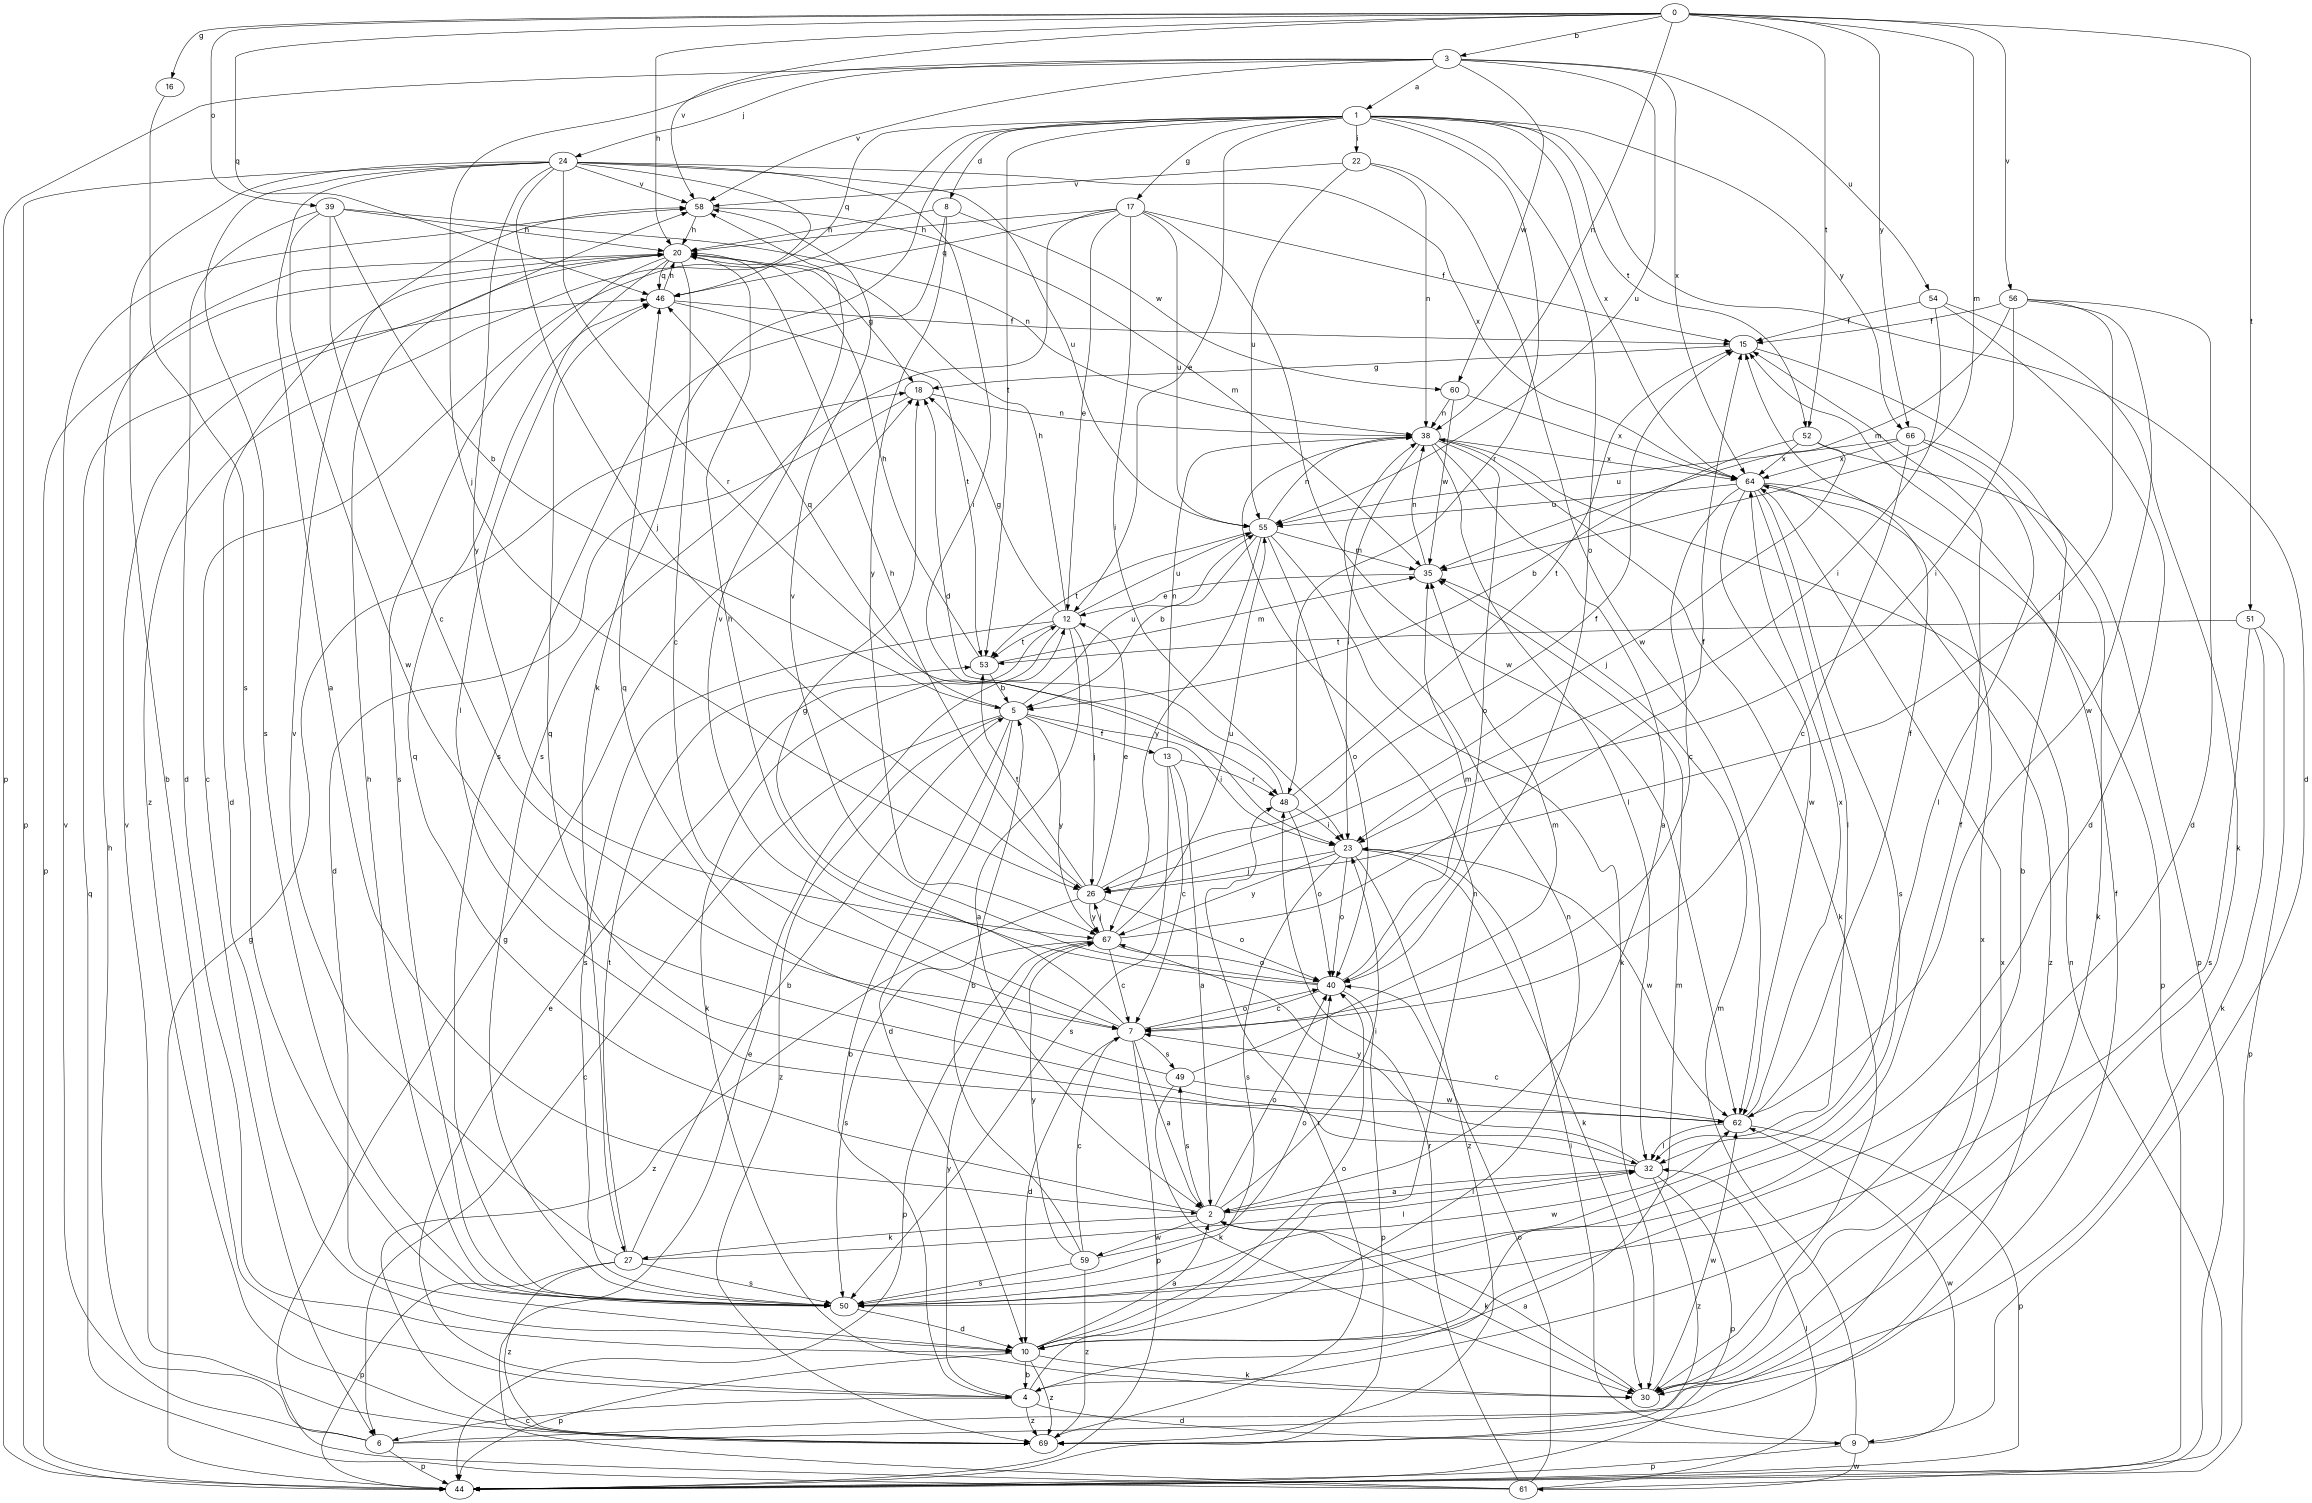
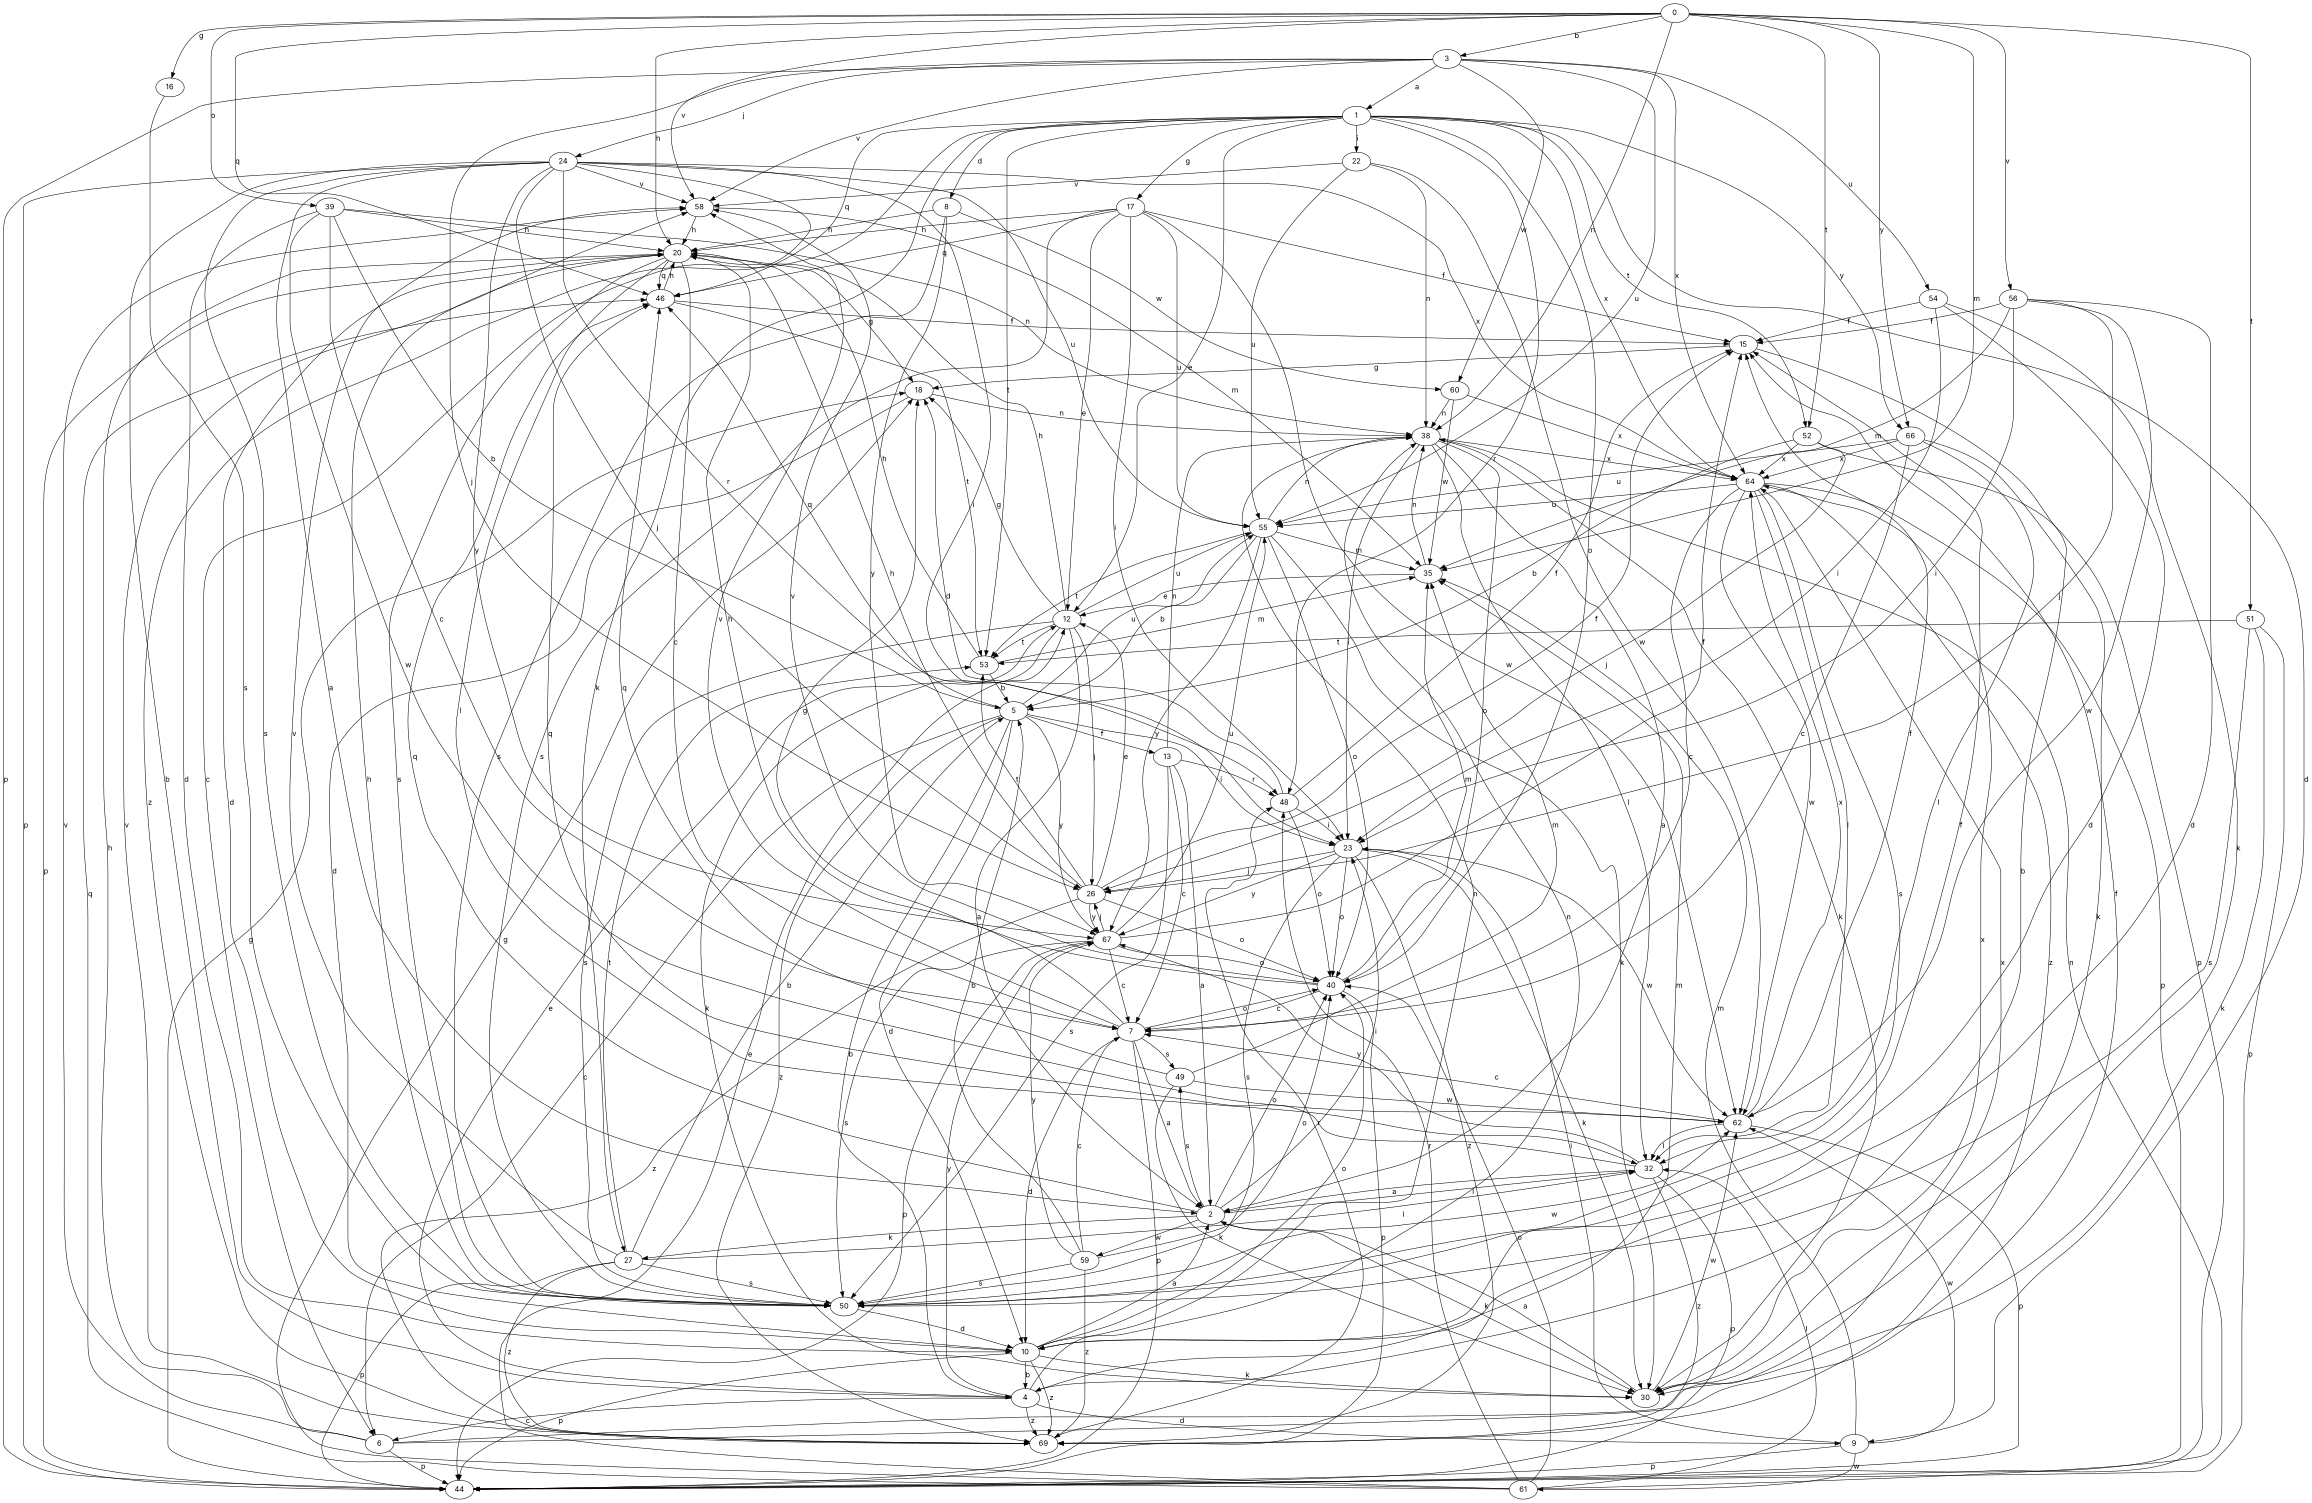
  strict digraph {
    fontname=Inter
    node [fontname=Inter]
    edge [fontname=Inter]
    0
    3
    16
    20
    35
    38
    39
    46
    51
    52
    56
    58
    66
    1
    64
    24
    26
    44
    54
    55
    60
    50
    32
    10
    7
    18
    12
    40
    2
    23
    30
    5
    62
    53
    15
    6
    8
    9
    17
    22
    27
    48
    67
    61
    69
    49
    59
    4
    13
    0 -> 3 [label=b]
    0 -> 16 [label=g]
    0 -> 20 [label=h]
    0 -> 35 [label=m]
    0 -> 38 [label=n]
    0 -> 39 [label=o]
    0 -> 46 [label=q]
    0 -> 51 [label=t]
    0 -> 52 [label=t]
    0 -> 56 [label=v]
    0 -> 58 [label=v]
    0 -> 66 [label=y]
    3 -> 58 [label=v]
    3 -> 1 [label=a]
    3 -> 64 [label=x]
    3 -> 24 [label=j]
    3 -> 26 [label=j]
    3 -> 44 [label=p]
    3 -> 54 [label=u]
    3 -> 55 [label=u]
    3 -> 60 [label=w]
    16 -> 50 [label=s]
    20 -> 46 [label=q]
    20 -> 44 [label=p]
    20 -> 50 [label=s]
    20 -> 32 [label=l]
    20 -> 10 [label=d]
    20 -> 7 [label=c]
    20 -> 18 [label=g]
    35 -> 38 [label=n]
    35 -> 12 [label=e]
    38 -> 64 [label=x]
    38 -> 32 [label=l]
    38 -> 40 [label=o]
    38 -> 2 [label=a]
    38 -> 23 [label=i]
    38 -> 30 [label=k]
    39 -> 20 [label=h]
    39 -> 38 [label=n]
    39 -> 10 [label=d]
    39 -> 7 [label=c]
    39 -> 5 [label=b]
    39 -> 62 [label=w]
    46 -> 20 [label=h]
    46 -> 53 [label=t]
    46 -> 15 [label=f]
    51 -> 44 [label=p]
    51 -> 50 [label=s]
    51 -> 30 [label=k]
    51 -> 53 [label=t]
    52 -> 64 [label=x]
    52 -> 26 [label=j]
    52 -> 44 [label=p]
    52 -> 5 [label=b]
    56 -> 35 [label=m]
    56 -> 26 [label=j]
    56 -> 10 [label=d]
    56 -> 23 [label=i]
    56 -> 62 [label=w]
    56 -> 15 [label=f]
    58 -> 20 [label=h]
    58 -> 35 [label=m]
    66 -> 64 [label=x]
    66 -> 55 [label=u]
    66 -> 32 [label=l]
    66 -> 7 [label=c]
    66 -> 30 [label=k]
    1 -> 46 [label=q]
    1 -> 52 [label=t]
    1 -> 66 [label=y]
    1 -> 64 [label=x]
    1 -> 12 [label=e]
    1 -> 40 [label=o]
    1 -> 53 [label=t]
    1 -> 6 [label=c]
    1 -> 8 [label=d]
    1 -> 9 [label=d]
    1 -> 17 [label=g]
    1 -> 22 [label=i]
    1 -> 27 [label=k]
    1 -> 48 [label=r]
    64 -> 44 [label=p]
    64 -> 55 [label=u]
    64 -> 50 [label=s]
    64 -> 32 [label=l]
    64 -> 7 [label=c]
    64 -> 62 [label=w]
    64 -> 69 [label=z]
    24 -> 58 [label=v]
    24 -> 64 [label=x]
    24 -> 26 [label=j]
    24 -> 44 [label=p]
    24 -> 55 [label=u]
    24 -> 50 [label=s]
    24 -> 2 [label=a]
    24 -> 23 [label=i]
    24 -> 48 [label=r]
    24 -> 67 [label=y]
    24 -> 69 [label=z]
    24 -> 4 [label=b]
    26 -> 20 [label=h]
    26 -> 12 [label=e]
    26 -> 40 [label=o]
    26 -> 53 [label=t]
    26 -> 15 [label=f]
    26 -> 67 [label=y]
    26 -> 69 [label=z]
    44 -> 18 [label=g]
    54 -> 10 [label=d]
    54 -> 23 [label=i]
    54 -> 30 [label=k]
    54 -> 15 [label=f]
    55 -> 35 [label=m]
    55 -> 38 [label=n]
    55 -> 40 [label=o]
    55 -> 30 [label=k]
    55 -> 5 [label=b]
    55 -> 53 [label=t]
    55 -> 67 [label=y]
    60 -> 35 [label=w]
    60 -> 38 [label=n]
    60 -> 64 [label=x]
    50 -> 20 [label=h]
    50 -> 10 [label=d]
    50 -> 62 [label=w]
    50 -> 15 [label=f]
    32 -> 46 [label=q]
    32 -> 44 [label=p]
    32 -> 2 [label=a]
    32 -> 67 [label=y]
    32 -> 69 [label=z]
    10 -> 38 [label=n]
    10 -> 44 [label=p]
    10 -> 40 [label=o]
    10 -> 2 [label=a]
    10 -> 30 [label=k]
    10 -> 69 [label=z]
    10 -> 4 [label=b]
    7 -> 58 [label=v]
    7 -> 44 [label=p]
    7 -> 10 [label=d]
    7 -> 18 [label=g]
    7 -> 40 [label=o]
    7 -> 2 [label=a]
    7 -> 49 [label=s]
    18 -> 38 [label=n]
    18 -> 10 [label=d]
    12 -> 20 [label=h]
    12 -> 26 [label=j]
    12 -> 55 [label=u]
    12 -> 50 [label=s]
    12 -> 18 [label=g]
    12 -> 2 [label=a]
    12 -> 30 [label=k]
    12 -> 53 [label=t]
    40 -> 20 [label=h]
    40 -> 35 [label=m]
    40 -> 58 [label=v]
    40 -> 44 [label=p]
    40 -> 7 [label=c]
    2 -> 46 [label=q]
    2 -> 32 [label=l]
    2 -> 40 [label=o]
    2 -> 23 [label=i]
    2 -> 30 [label=k]
    2 -> 27 [label=k]
    2 -> 49 [label=s]
    2 -> 59 [label=w]
    23 -> 26 [label=j]
    23 -> 50 [label=s]
    23 -> 40 [label=o]
    23 -> 30 [label=k]
    23 -> 62 [label=w]
    23 -> 67 [label=y]
    23 -> 69 [label=z]
    30 -> 64 [label=x]
    30 -> 2 [label=a]
    30 -> 62 [label=w]
    5 -> 46 [label=q]
    5 -> 55 [label=u]
    5 -> 10 [label=d]
    5 -> 23 [label=i]
    5 -> 6 [label=c]
    5 -> 67 [label=y]
    5 -> 69 [label=z]
    5 -> 4 [label=b]
    5 -> 13 [label=f]
    62 -> 64 [label=x]
    62 -> 44 [label=p]
    62 -> 32 [label=l]
    62 -> 7 [label=c]
    62 -> 15 [label=f]
    53 -> 20 [label=h]
    53 -> 35 [label=m]
    53 -> 5 [label=b]
    15 -> 18 [label=g]
    15 -> 4 [label=b]
    6 -> 20 [label=h]
    6 -> 58 [label=v]
    6 -> 64 [label=x]
    6 -> 44 [label=p]
    6 -> 15 [label=f]
    8 -> 20 [label=h]
    8 -> 60 [label=w]
    8 -> 50 [label=s]
    8 -> 67 [label=y]
    9 -> 35 [label=m]
    9 -> 44 [label=p]
    9 -> 23 [label=i]
    9 -> 62 [label=w]
    9 -> 61 [label=w]
    17 -> 20 [label=h]
    17 -> 46 [label=q]
    17 -> 55 [label=u]
    17 -> 50 [label=s]
    17 -> 12 [label=e]
    17 -> 23 [label=i]
    17 -> 62 [label=w]
    17 -> 15 [label=f]
    22 -> 38 [label=n]
    22 -> 58 [label=v]
    22 -> 55 [label=u]
    22 -> 62 [label=w]
    27 -> 58 [label=v]
    27 -> 44 [label=p]
    27 -> 50 [label=s]
    27 -> 32 [label=l]
    27 -> 5 [label=b]
    27 -> 53 [label=t]
    27 -> 69 [label=z]
    48 -> 18 [label=d]
    48 -> 40 [label=o]
    48 -> 23 [label=i]
-   48 -> 15 [label=t]
+   48 -> 15 [label=f]
    67 -> 26 [label=j]
    67 -> 44 [label=p]
    67 -> 55 [label=u]
    67 -> 50 [label=s]
    67 -> 7 [label=c]
    67 -> 40 [label=o]
    67 -> 15 [label=f]
    61 -> 38 [label=n]
    61 -> 46 [label=q]
    61 -> 32 [label=l]
    61 -> 18 [label=g]
    61 -> 12 [label=e]
    61 -> 40 [label=o]
    61 -> 48 [label=r]
    69 -> 58 [label=v]
    69 -> 48 [label=r]
    49 -> 35 [label=m]
    49 -> 46 [label=q]
    49 -> 30 [label=k]
    49 -> 62 [label=w]
    59 -> 50 [label=s]
    59 -> 7 [label=c]
    59 -> 40 [label=o]
    59 -> 5 [label=b]
    59 -> 67 [label=y]
    59 -> 69 [label=z]
    4 -> 35 [label=m]
    4 -> 38 [label=n]
    4 -> 12 [label=e]
    4 -> 6 [label=c]
    4 -> 9 [label=d]
    4 -> 67 [label=y]
    4 -> 69 [label=z]
    13 -> 38 [label=n]
    13 -> 50 [label=s]
    13 -> 7 [label=c]
    13 -> 2 [label=a]
    13 -> 48 [label=r]
  }
